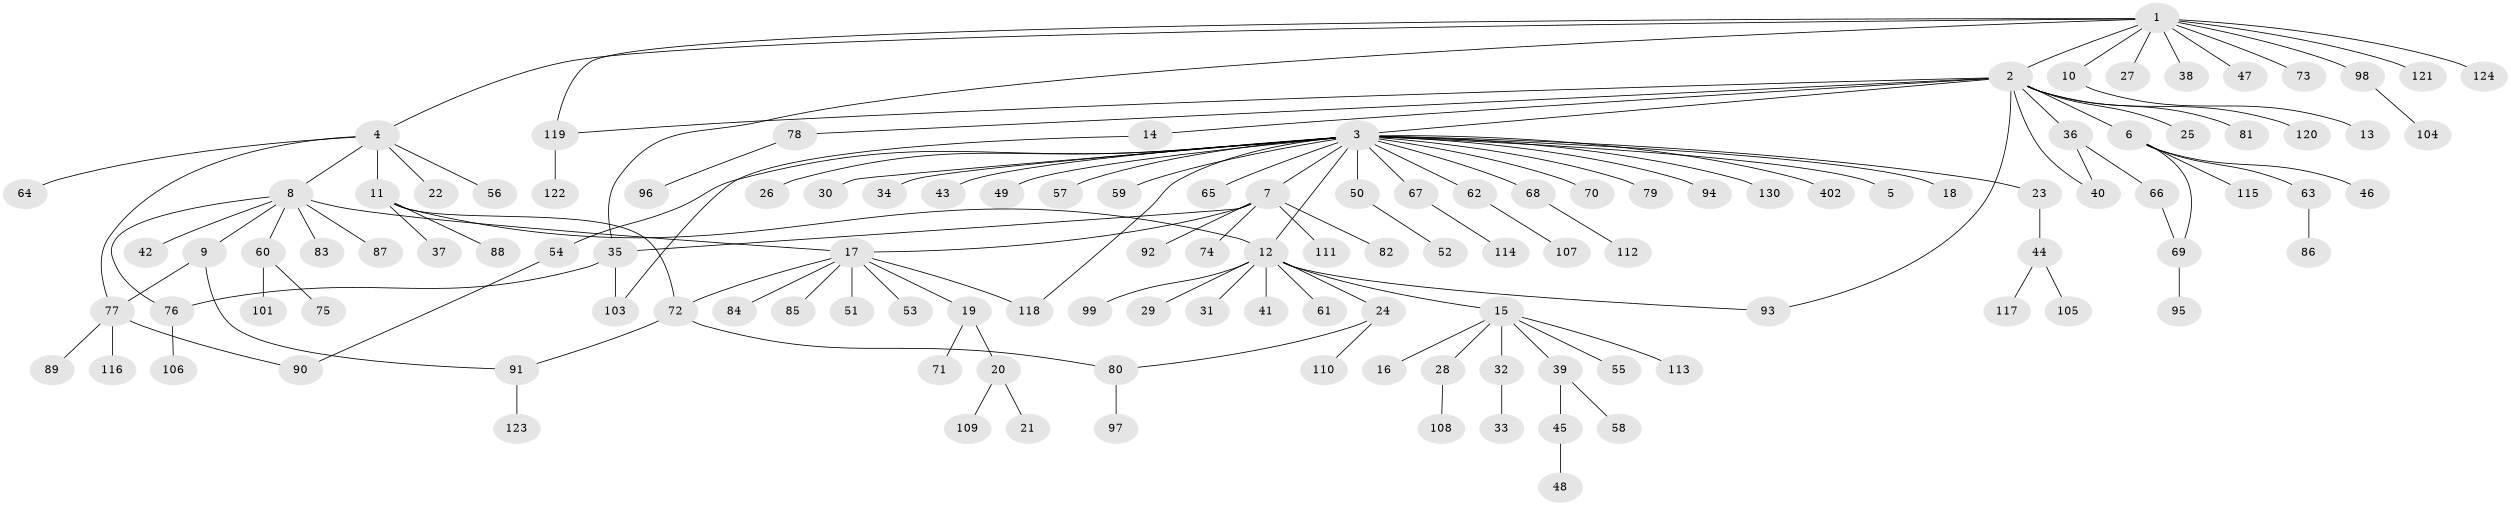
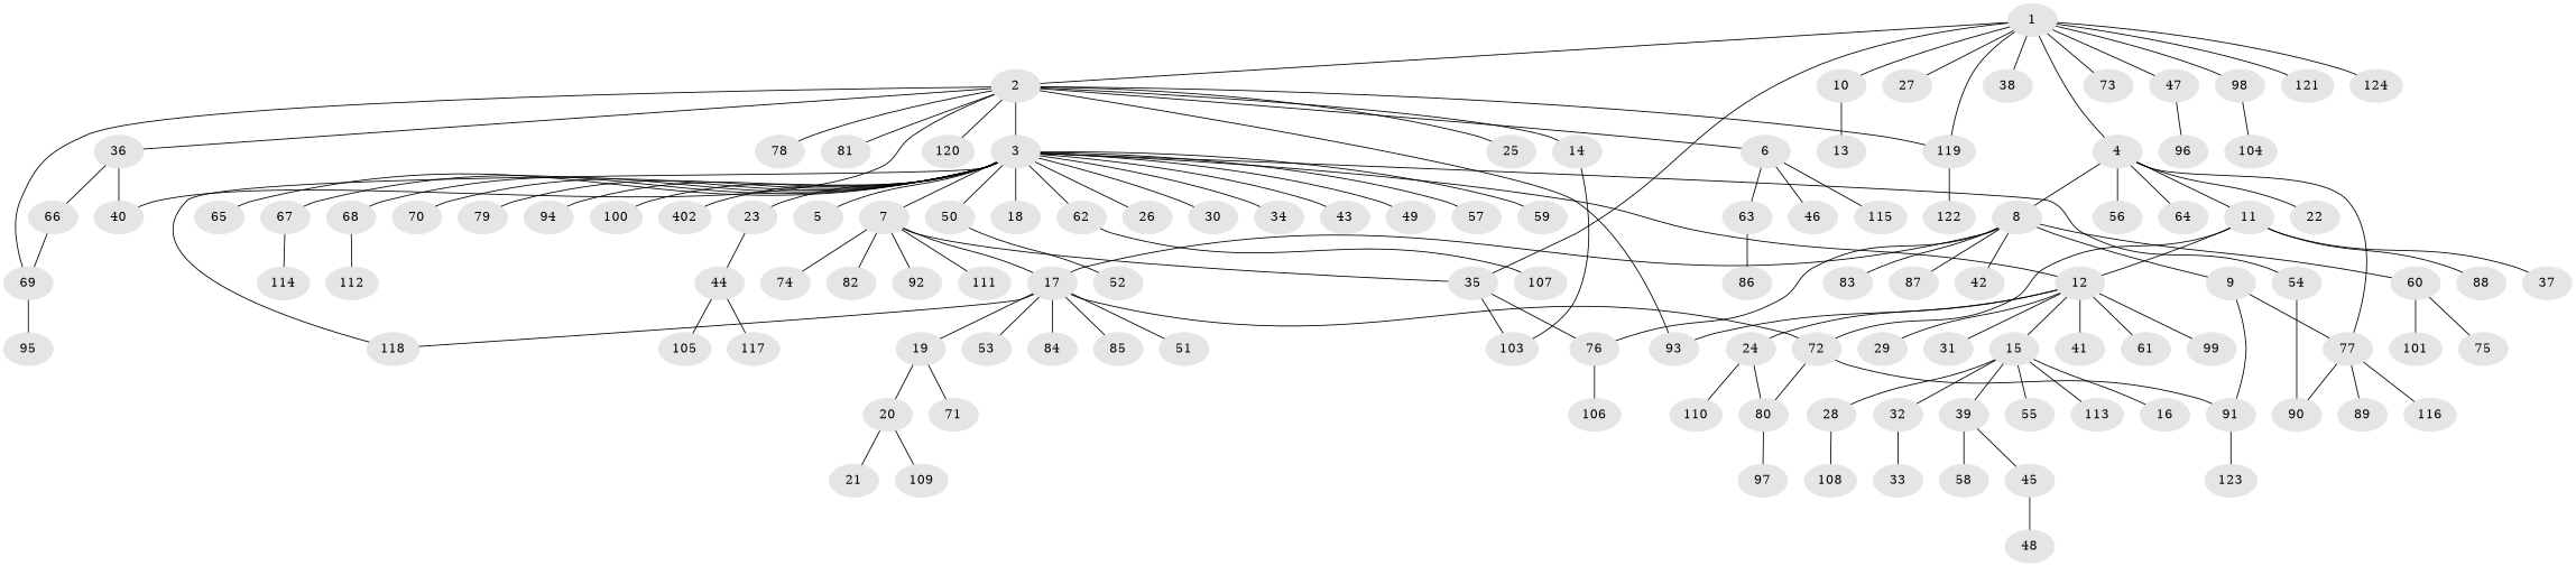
  graph {
    node [color=gray90 style=filled]
    1
    2
    4
    10
    27
    35
    38
    47
    73
    98
    119
    121
    124
    3
    6
    14
    25
    36
    40
    69
    78
    81
    93
    120
    8
    11
    22
    56
    64
    77
    13
    76
    103
    104
    122
    5
    7
    12
    18
    23
    26
    30
    34
    43
    49
    50
    54
    57
    59
    62
    65
    67
    68
    70
    79
    94
-   100 [label=130]
+   100
    n58 [label=402]
    118
    46
    63
    115
    66
    95
    96
    17
    74
    82
    92
    111
    15
    24
    29
    31
    41
    61
    99
    44
    52
    90
    107
    114
    112
    9
    42
    60
    83
    87
    37
    72
    88
    89
    116
    86
    19
    51
    53
    84
    85
    91
    75
    101
    106
    123
    80
    16
    28
    32
    39
    55
    113
    110
    108
    33
    45
    58
    20
    71
    21
    109
    105
    117
    97
    48
    1 -- 2
    1 -- 4
    1 -- 10
    1 -- 27
    1 -- 35
    1 -- 38
    1 -- 47
    1 -- 73
    1 -- 98
    1 -- 119
    1 -- 121
    1 -- 124
    2 -- 119
    2 -- 3
    2 -- 6
    2 -- 14
    2 -- 25
    2 -- 36
    2 -- 40
-   6 -- 69
+   2 -- 69
    2 -- 78
    2 -- 81
    2 -- 93
    2 -- 120
    4 -- 8
    4 -- 11
    4 -- 22
    4 -- 56
    4 -- 64
    4 -- 77
    10 -- 13
    35 -- 76
    35 -- 103
    98 -- 104
    119 -- 122
    3 -- 5
    3 -- 7
    3 -- 12
    3 -- 18
    3 -- 23
    3 -- 26
    3 -- 30
    3 -- 34
    3 -- 43
    3 -- 49
    3 -- 50
    3 -- 54
    3 -- 57
    3 -- 59
    3 -- 62
    3 -- 65
    3 -- 67
    3 -- 68
    3 -- 70
    3 -- 79
    3 -- 94
    3 -- 100
    3 -- n58
    3 -- 118
    6 -- 46
    6 -- 63
    6 -- 115
    14 -- 103
    36 -- 40
    36 -- 66
    69 -- 95
-   78 -- 96
+   47 -- 96
    8 -- 76
    8 -- 17
    8 -- 9
    8 -- 42
    8 -- 60
    8 -- 83
    8 -- 87
    11 -- 12
    11 -- 37
    11 -- 72
    11 -- 88
    77 -- 90
    77 -- 89
    77 -- 116
    76 -- 106
    7 -- 35
    7 -- 17
    7 -- 74
    7 -- 82
    7 -- 92
    7 -- 111
    12 -- 93
    12 -- 15
    12 -- 24
    12 -- 29
    12 -- 31
    12 -- 41
    12 -- 61
    12 -- 99
    23 -- 44
    50 -- 52
    54 -- 90
    62 -- 107
    67 -- 114
    68 -- 112
    63 -- 86
    66 -- 69
    17 -- 118
    17 -- 72
    17 -- 19
    17 -- 51
    17 -- 53
    17 -- 84
    17 -- 85
    15 -- 16
    15 -- 28
    15 -- 32
    15 -- 39
    15 -- 55
    15 -- 113
    24 -- 80
    24 -- 110
    44 -- 105
    44 -- 117
    9 -- 77
    9 -- 91
    60 -- 75
    60 -- 101
    72 -- 91
    72 -- 80
    19 -- 20
    19 -- 71
    91 -- 123
    80 -- 97
    28 -- 108
    32 -- 33
    39 -- 45
    39 -- 58
    45 -- 48
    20 -- 21
    20 -- 109
  }
